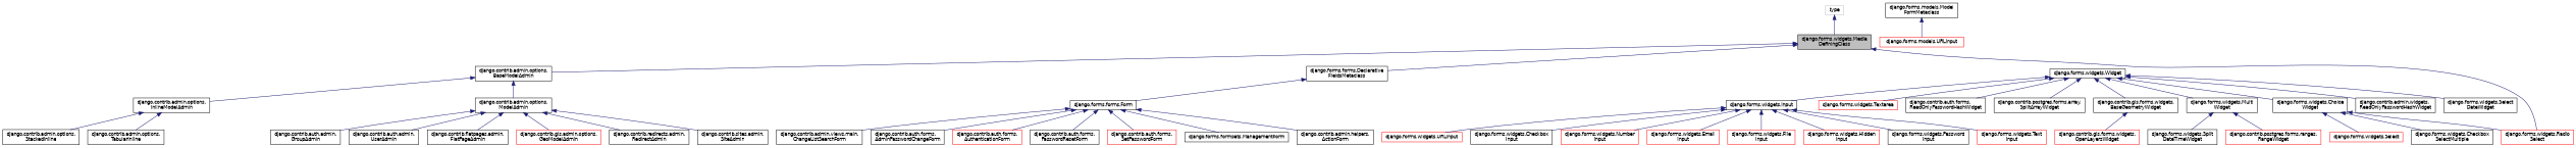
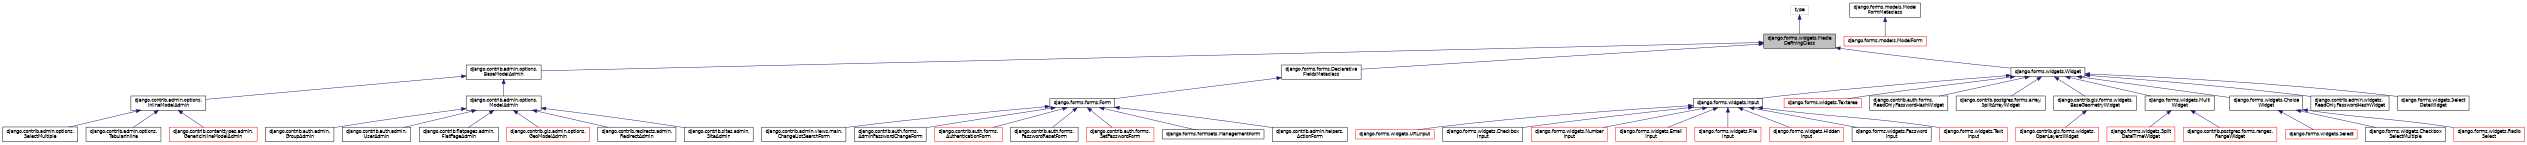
  digraph {
    rankdir=TB
    node [color=black fillcolor=white fontname=Helvetica fontsize=10 shape=record style=filled]
    edge [color=midnightblue dir=back fontname=Helvetica fontsize=10 labelfontname=Helvetica labelfontsize=10 style=solid]
    n1 [fillcolor=grey75 fontcolor=black height=0.2 label="django.forms.widgets.Media\lDefiningClass" width=0.4]
    n2 [height=0.2 label="django.contrib.admin.options.\lBaseModelAdmin" width=0.4]
    n3 [height=0.2 label="django.forms.forms.Declarative\lFieldsMetaclass" width=0.4]
    n4 [height=0.2 label="django.forms.widgets.Widget" width=0.4]
    n5 [height=0.2 label="django.contrib.admin.options.\lInlineModelAdmin" width=0.4]
    n6 [height=0.2 label="django.contrib.admin.options.\lModelAdmin" width=0.4]
    n7 [height=0.2 label="django.forms.forms.Form" width=0.4]
    n8 [height=0.2 label="django.contrib.admin.widgets.\lReadOnlyPasswordHashWidget" width=0.4]
    n9 [height=0.2 label="django.contrib.auth.forms.\lReadOnlyPasswordHashWidget" width=0.4]
    n10 [height=0.2 label="django.contrib.gis.forms.widgets.\lBaseGeometryWidget" width=0.4]
    n11 [height=0.2 label="django.contrib.postgres.forms.array.\lSplitArrayWidget" width=0.4]
    n12 [height=0.2 label="django.forms.widgets.Choice\lWidget" width=0.4]
    n13 [height=0.2 label="django.forms.widgets.Input" width=0.4]
    n14 [height=0.2 label="django.forms.widgets.Multi\lWidget" width=0.4]
    n15 [height=0.2 label="django.forms.widgets.Select\lDateWidget" width=0.4]
    n16 [color=red height=0.2 label="django.forms.widgets.Textarea" width=0.4]
    n17 [color=grey75 height=0.2 label=type width=0.4]
-   n18 [height=0.2 label="django.contrib.admin.options.\lStackedInline" width=0.4]
+   n18 [height=0.2 label="django.contrib.admin.options.\lSelectMultiple" width=0.4]
    n19 [height=0.2 label="django.contrib.admin.options.\lTabularInline" width=0.4]
+   n20 [color=red height=0.2 label="django.contrib.contenttypes.admin.\lGenericInlineModelAdmin" width=0.4]
    n21 [height=0.2 label="django.contrib.auth.admin.\lGroupAdmin" width=0.4]
    n22 [height=0.2 label="django.contrib.auth.admin.\lUserAdmin" width=0.4]
    n23 [height=0.2 label="django.contrib.flatpages.admin.\lFlatPageAdmin" width=0.4]
    n24 [color=red height=0.2 label="django.contrib.gis.admin.options.\lGeoModelAdmin" width=0.4]
    n25 [height=0.2 label="django.contrib.redirects.admin.\lRedirectAdmin" width=0.4]
    n26 [height=0.2 label="django.contrib.sites.admin.\lSiteAdmin" width=0.4]
    n27 [height=0.2 label="django.contrib.admin.helpers.\lActionForm" width=0.4]
    n28 [height=0.2 label="django.contrib.admin.views.main.\lChangeListSearchForm" width=0.4]
    n29 [height=0.2 label="django.contrib.auth.forms.\lAdminPasswordChangeForm" width=0.4]
    n30 [color=red height=0.2 label="django.contrib.auth.forms.\lAuthenticationForm" width=0.4]
    n31 [height=0.2 label="django.contrib.auth.forms.\lPasswordResetForm" width=0.4]
    n32 [color=red height=0.2 label="django.contrib.auth.forms.\lSetPasswordForm" width=0.4]
    n33 [height=0.2 label="django.forms.formsets.ManagementForm" width=0.4]
    n34 [height=0.2 label="django.forms.models.Model\lFormMetaclass" width=0.4]
-   n35 [color=red height=0.2 label="django.forms.models.URLInput" width=0.4]
+   n35 [color=red height=0.2 label="django.forms.models.ModelForm" width=0.4]
    n36 [color=red height=0.2 label="django.contrib.gis.forms.widgets.\lOpenLayersWidget" width=0.4]
    n37 [height=0.2 label="django.forms.widgets.Checkbox\lSelectMultiple" width=0.4]
    n38 [color=red height=0.2 label="django.forms.widgets.Radio\lSelect" width=0.4]
    n39 [color=red height=0.2 label="django.forms.widgets.Select" width=0.4]
    n40 [height=0.2 label="django.forms.widgets.Checkbox\lInput" width=0.4]
    n41 [color=red height=0.2 label="django.forms.widgets.Email\lInput" width=0.4]
    n42 [color=red height=0.2 label="django.forms.widgets.File\lInput" width=0.4]
    n43 [color=red height=0.2 label="django.forms.widgets.Hidden\lInput" width=0.4]
    n44 [color=red height=0.2 label="django.forms.widgets.Number\lInput" width=0.4]
    n45 [height=0.2 label="django.forms.widgets.Password\lInput" width=0.4]
    n46 [color=red height=0.2 label="django.forms.widgets.Text\lInput" width=0.4]
    n47 [color=red height=0.2 label="django.forms.widgets.URLInput" width=0.4]
    n48 [color=red height=0.2 label="django.contrib.postgres.forms.ranges.\lRangeWidget" width=0.4]
-   n49 [height=0.2 label="django.forms.widgets.Split\lDateTimeWidget" width=0.4]
+   n49 [color=red height=0.2 label="django.forms.widgets.Split\lDateTimeWidget" width=0.4]
    n1 -> n2
    n1 -> n3
-   n1 -> n38
+   n1 -> n4
    n2 -> n5
    n2 -> n6
    n3 -> n7
    n4 -> n8
    n4 -> n9
    n4 -> n10
    n4 -> n11
    n4 -> n12
    n4 -> n13
    n4 -> n14
    n4 -> n15
    n4 -> n16
    n5 -> n18
    n5 -> n19
+   n5 -> n20
    n6 -> n21
    n6 -> n22
    n6 -> n23
    n6 -> n24
    n6 -> n25
    n6 -> n26
    n7 -> n27
    n7 -> n28
    n7 -> n29
    n7 -> n30
    n7 -> n31
    n7 -> n32
    n7 -> n33
    n10 -> n36
    n12 -> n37
    n12 -> n38
    n12 -> n39
    n13 -> n40
    n13 -> n41
    n13 -> n42
    n13 -> n43
    n13 -> n44
    n13 -> n45
    n13 -> n46
    n13 -> n47
    n14 -> n48
    n14 -> n49
    n17 -> n1
    n34 -> n35
  }
